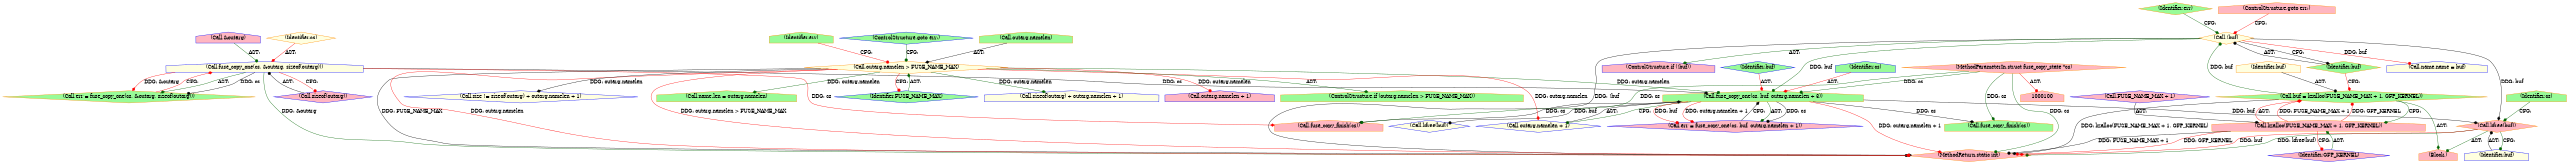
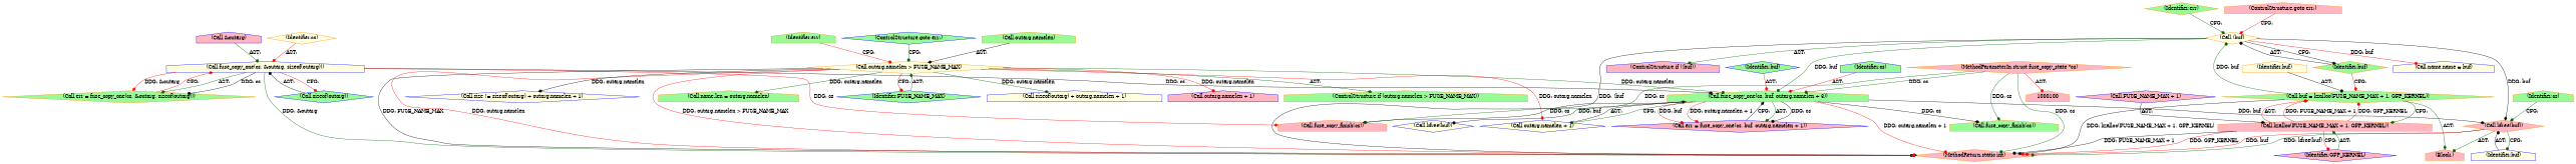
  digraph {
    node [color=darkorange fillcolor=lightpink shape=house style=filled]
    edge [arrowhead=diamond color=darkgreen]
    n1 [label="(Call,kfree(buf))" shape=diamond]
    n2 [label="(MethodReturn,static int)" shape=diamond]
    n3 [color=blue fillcolor=lightyellow label="(Identifier,buf)"]
    n4 [label="(Block,)"]
    n5 [fillcolor=palegreen label="(Call,fuse_copy_one(cs, buf, outarg.namelen + 3))"]
    n6 [color=blue fillcolor=lightyellow label="(Call,outarg.namelen + 1)" shape=diamond]
    n7 [color=blue label="(Call,err = fuse_copy_one(cs, buf, outarg.namelen + 1))" shape=diamond]
    n8 [fillcolor=palegreen label="(Call,fuse_copy_finish(cs))"]
    n9 [label="(Call,fuse_copy_finish(cs))"]
    n10 [color=blue fillcolor=lightyellow label="(Call,kfree(buf))" shape=diamond]
    n11 [color=blue fillcolor=lightyellow label="(Call,fuse_copy_one(cs, &outarg, sizeof(outarg)))"]
    n12 [fillcolor=palegreen label="(Call,err = fuse_copy_one(cs, &outarg, sizeof(outarg)))" shape=diamond]
-   n13 [color=blue label="(Call,sizeof(outarg))" shape=diamond]
+   n13 [color=blue fillcolor=palegreen label="(Call,sizeof(outarg))" shape=diamond]
    n14 [label="(MethodParameterIn,struct fuse_copy_state *cs)" shape=diamond]
    1000100
    n16 [fillcolor=lightyellow label="(Call,!buf)" shape=diamond]
    n17 [color=blue label="(ControlStructure,if (!buf))"]
    n18 [color=blue fillcolor=lightyellow label="(Call,name.name = buf)"]
    n19 [fillcolor=palegreen label="(Identifier,buf)" shape=diamond]
    n20 [fillcolor=palegreen label="(Call,buf = kzalloc(FUSE_NAME_MAX + 1, GFP_KERNEL))" shape=diamond]
    n21 [label="(Call,kzalloc(FUSE_NAME_MAX + 1, GFP_KERNEL))"]
    n22 [color=blue label="(Identifier,GFP_KERNEL)" shape=diamond]
    n23 [fillcolor=lightyellow label="(Call,outarg.namelen > FUSE_NAME_MAX)" shape=diamond]
    n24 [color=blue fillcolor=lightyellow label="(Call,sizeof(outarg) + outarg.namelen + 1)"]
    n25 [color=blue label="(Call,outarg.namelen + 1)"]
    n26 [fillcolor=palegreen label="(ControlStructure,if (outarg.namelen > FUSE_NAME_MAX))"]
    n27 [color=blue fillcolor=lightyellow label="(Call,size != sizeof(outarg) + outarg.namelen + 1)" shape=diamond]
    n28 [fillcolor=palegreen label="(Call,name.len = outarg.namelen)"]
    n29 [color=blue fillcolor=palegreen label="(Identifier,FUSE_NAME_MAX)" shape=diamond]
    n30 [color=blue label="(Call,FUSE_NAME_MAX + 1)" shape=diamond]
    n31 [fillcolor=palegreen label="(Identifier,err)" shape=diamond]
    n32 [color=blue label="(Call,&outarg)"]
    n33 [fillcolor=palegreen label="(Call,outarg.namelen)"]
    n34 [fillcolor=lightyellow label="(Identifier,buf)"]
    n35 [fillcolor=palegreen label="(Identifier,err)"]
    n36 [label="(ControlStructure,goto err;)"]
    n37 [fillcolor=palegreen label="(Identifier,cs)"]
    n38 [fillcolor=lightyellow label="(Identifier,cs)" shape=diamond]
    n39 [color=blue fillcolor=palegreen label="(Identifier,cs)"]
    n40 [color=blue fillcolor=palegreen label="(ControlStructure,goto err;)" shape=diamond]
    n41 [color=blue fillcolor=palegreen label="(Identifier,buf)" shape=diamond]
    n1 -> n2 [arrowhead=dot label="DDG: kfree(buf)"]
    n1 -> n2 [color=red label="DDG: buf"]
    n1 -> n3 [arrowhead=dot label="CFG: "]
    n1 -> n4 [arrowhead=dot label="AST: "]
    n3 -> n1 [arrowhead=dot color=black label="AST: "]
    n5 -> n1 [color=black label="DDG: buf"]
-   n5 -> n2 [color=red label="DDG: outarg.namelen + 1"]
+   n5 -> n2 [arrowhead=dot color=red label="DDG: outarg.namelen + 1"]
    n5 -> n6 [arrowhead=dot label="CFG: "]
    n5 -> n7 [label="AST: "]
    n5 -> n7 [arrowhead=dot color=black label="DDG: cs"]
    n5 -> n7 [arrowhead=dot color=red label="DDG: buf"]
    n5 -> n7 [color=red label="DDG: outarg.namelen + 1"]
    n5 -> n8 [color=black label="DDG: cs"]
    n5 -> n9 [color=black label="DDG: cs"]
    n5 -> n10 [arrowhead=dot color=black label="DDG: buf"]
    n6 -> n5 [color=black label="AST: "]
    n7 -> n5 [color=black label="CFG: "]
    n11 -> n2 [label="DDG: &outarg"]
    n11 -> n5 [color=black label="DDG: cs"]
    n11 -> n9 [color=red label="DDG: cs"]
    n11 -> n12 [label="AST: "]
    n11 -> n12 [arrowhead=dot color=black label="DDG: cs"]
    n11 -> n12 [color=red label="DDG: &outarg"]
-   n11 -> n13 [arrowhead=dot color=red label="CFG: "]
+   n11 -> n13 [color=red label="CFG: "]
    n12 -> n11 [color=red label="CFG: "]
    n13 -> n11 [arrowhead=dot color=black label="AST: "]
    n14 -> n2 [arrowhead=dot label="DDG: cs"]
    n14 -> n5 [arrowhead=dot label="DDG: cs"]
    n14 -> n8 [label="DDG: cs"]
    n14 -> n9 [arrowhead=dot label="DDG: cs"]
    n14 -> 1000100 [arrowhead=dot color=red label="AST: "]
    n16 -> n1 [color=black label="DDG: buf"]
    n16 -> n2 [arrowhead=dot color=black label="DDG: !buf"]
    n16 -> n5 [arrowhead=dot label="DDG: buf"]
    n16 -> n17 [label="AST: "]
    n16 -> n18 [arrowhead=dot color=red label="DDG: buf"]
    n16 -> n19 [color=black label="CFG: "]
    n19 -> n16 [arrowhead=dot color=black label="AST: "]
    n19 -> n20 [color=red label="CFG: "]
    n20 -> n2 [color=black label="DDG: kzalloc(FUSE_NAME_MAX + 1, GFP_KERNEL)"]
    n20 -> n4 [label="AST: "]
    n20 -> n16 [arrowhead=dot label="DDG: buf"]
    n20 -> n21 [label="CFG: "]
    n21 -> n2 [arrowhead=dot color=red label="DDG: GFP_KERNEL"]
    n21 -> n2 [arrowhead=dot color=black label="DDG: FUSE_NAME_MAX + 1"]
    n21 -> n20 [color=red label="AST: "]
    n21 -> n20 [color=red label="DDG: FUSE_NAME_MAX + 1"]
    n21 -> n20 [arrowhead=dot color=red label="DDG: GFP_KERNEL"]
    n21 -> n22 [arrowhead=dot color=red label="CFG: "]
    n22 -> n21 [label="AST: "]
    n23 -> n2 [color=black label="DDG: FUSE_NAME_MAX"]
    n23 -> n2 [arrowhead=dot color=red label="DDG: outarg.namelen"]
    n23 -> n2 [color=red label="DDG: outarg.namelen > FUSE_NAME_MAX"]
    n23 -> n5 [arrowhead=dot label="DDG: outarg.namelen"]
    n23 -> n6 [color=red label="DDG: outarg.namelen"]
    n23 -> n24 [label="DDG: outarg.namelen"]
    n23 -> n25 [arrowhead=dot color=red label="DDG: outarg.namelen"]
    n23 -> n26 [label="AST: "]
    n23 -> n27 [color=black label="DDG: outarg.namelen"]
    n23 -> n28 [label="DDG: outarg.namelen"]
    n23 -> n29 [arrowhead=dot color=red label="CFG: "]
    n29 -> n23 [label="AST: "]
    n30 -> n21 [color=black label="AST: "]
    n31 -> n16 [label="CFG: "]
    n32 -> n11 [arrowhead=dot label="AST: "]
    n33 -> n23 [color=black label="AST: "]
    n34 -> n20 [arrowhead=dot color=black label="AST: "]
    n35 -> n23 [arrowhead=dot color=red label="CFG: "]
    n36 -> n16 [color=red label="CFG: "]
    n37 -> n1 [label="CFG: "]
    n38 -> n11 [color=red label="AST: "]
    n39 -> n5 [color=red label="AST: "]
    n40 -> n23 [arrowhead=dot label="CFG: "]
    n41 -> n5 [color=red label="AST: "]
  }
